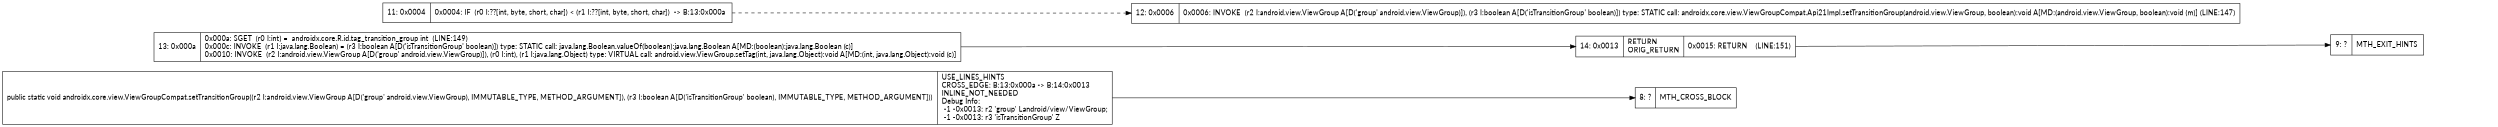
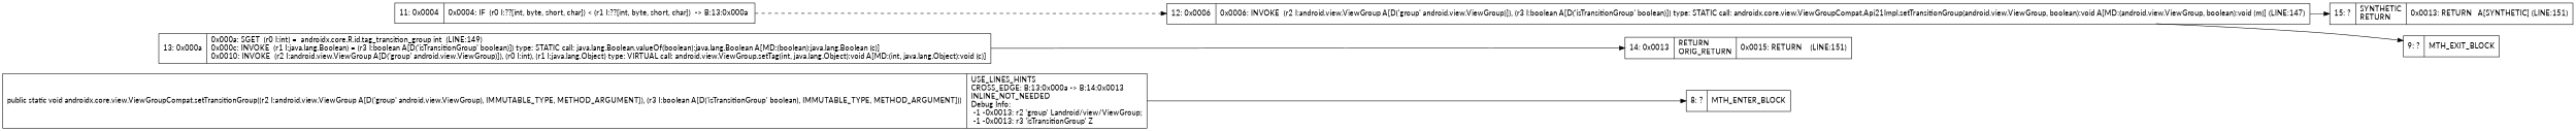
  digraph {
    fontname=Lato
    rankdir=LR
    node [fontname=Lato shape=record]
    edge [fontname=Lato]
-   n1 [label="{8\:\ ?|MTH_CROSS_BLOCK\l}"]
+   n1 [label="{8\:\ ?|MTH_ENTER_BLOCK\l}"]
    n2 [label="{11\:\ 0x0004|0x0004: IF  (r0 I:??[int, byte, short, char]) \< (r1 I:??[int, byte, short, char])  \-\> B:13:0x000a \l}"]
    n3 [label="{12\:\ 0x0006|0x0006: INVOKE  (r2 I:android.view.ViewGroup A[D('group' android.view.ViewGroup)]), (r3 I:boolean A[D('isTransitionGroup' boolean)]) type: STATIC call: androidx.core.view.ViewGroupCompat.Api21Impl.setTransitionGroup(android.view.ViewGroup, boolean):void A[MD:(android.view.ViewGroup, boolean):void (m)] (LINE:147)\l}"]
+   n4 [label="{15\:\ ?|SYNTHETIC\lRETURN\l|0x0013: RETURN   A[SYNTHETIC] (LINE:151)\l}"]
    n5 [label="{13\:\ 0x000a|0x000a: SGET  (r0 I:int) =  androidx.core.R.id.tag_transition_group int  (LINE:149)\l0x000c: INVOKE  (r1 I:java.lang.Boolean) = (r3 I:boolean A[D('isTransitionGroup' boolean)]) type: STATIC call: java.lang.Boolean.valueOf(boolean):java.lang.Boolean A[MD:(boolean):java.lang.Boolean (c)]\l0x0010: INVOKE  (r2 I:android.view.ViewGroup A[D('group' android.view.ViewGroup)]), (r0 I:int), (r1 I:java.lang.Object) type: VIRTUAL call: android.view.ViewGroup.setTag(int, java.lang.Object):void A[MD:(int, java.lang.Object):void (c)]\l}"]
    n6 [label="{14\:\ 0x0013|RETURN\lORIG_RETURN\l|0x0015: RETURN    (LINE:151)\l}"]
-   n7 [label="{9\:\ ?|MTH_EXIT_HINTS\l}"]
+   n7 [label="{9\:\ ?|MTH_EXIT_BLOCK\l}"]
    n8 [label="{public static void androidx.core.view.ViewGroupCompat.setTransitionGroup((r2 I:android.view.ViewGroup A[D('group' android.view.ViewGroup), IMMUTABLE_TYPE, METHOD_ARGUMENT]), (r3 I:boolean A[D('isTransitionGroup' boolean), IMMUTABLE_TYPE, METHOD_ARGUMENT]))  | USE_LINES_HINTS\lCROSS_EDGE: B:13:0x000a \-\> B:14:0x0013\lINLINE_NOT_NEEDED\lDebug Info:\l  \-1 \-0x0013: r2 'group' Landroid\/view\/ViewGroup;\l  \-1 \-0x0013: r3 'isTransitionGroup' Z\l}"]
    n2 -> n3 [style=dashed]
+   n3 -> n4
    n5 -> n6
-   n6 -> n7
+   n3 -> n7
    n8 -> n1
  }
